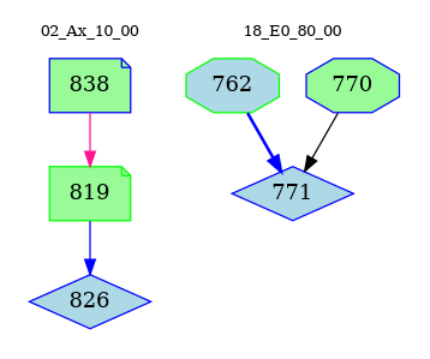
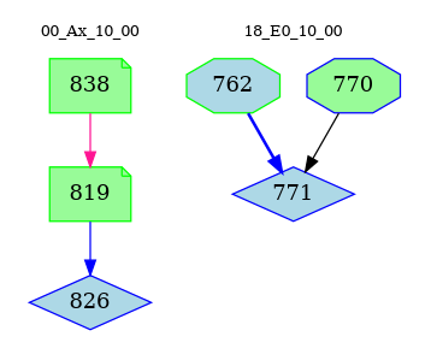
  digraph {
    node [color=blue fillcolor=palegreen shape=note style=filled]
    edge [color=blue style=solid]
-   n1 [label=838]
+   n1 [color=green label=838]
    n2 [color=green label=819]
    n3 [fillcolor=lightblue label=826 shape=diamond]
    n4 [label=770 shape=octagon]
    n5 [color=green fillcolor=lightblue label=762 shape=octagon]
    n6 [fillcolor=lightblue label=771 shape=diamond]
    subgraph cluster_1 {
      color=white
      fontsize=10
-     label="02_Ax_10_00"
+     label="00_Ax_10_00"
      n1
      n2
      n3
    }
    subgraph cluster_2 {
      color=white
      fontsize=10
-     label="18_E0_80_00"
+     label="18_E0_10_00"
      n4
      n5
      n6
    }
    n1 -> n2 [color=deeppink]
    n2 -> n3
    n4 -> n6 [color=black]
    n5 -> n6 [style=bold]
  }
